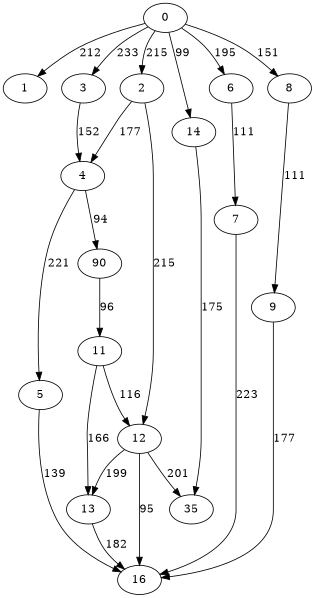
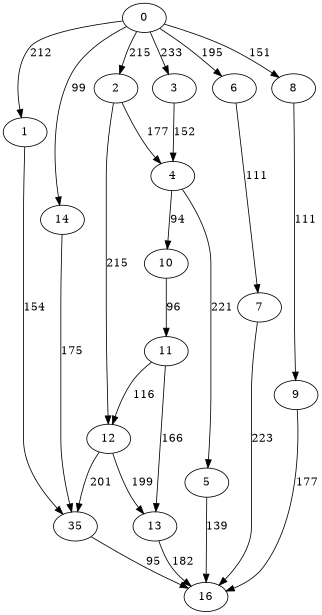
  digraph {
    0
    1
    2
    3
    6
    8
    14
    n8 [label=35]
    4
    12
    7
    9
    16
    5
-   10 [label=90]
+   10
    13
    11
    0 -> 1 [label=212]
    0 -> 2 [label=215]
    0 -> 3 [label=233]
    0 -> 6 [label=195]
    0 -> 8 [label=151]
    0 -> 14 [label=99]
+   1 -> n8 [label=154]
    2 -> 4 [label=177]
    2 -> 12 [label=215]
    3 -> 4 [label=152]
    6 -> 7 [label=111]
    8 -> 9 [label=111]
    14 -> n8 [label=175]
-   12 -> 16 [label=95]
+   n8 -> 16 [label=95]
    4 -> 5 [label=221]
    4 -> 10 [label=94]
    12 -> n8 [label=201]
    12 -> 13 [label=199]
    7 -> 16 [label=223]
    9 -> 16 [label=177]
    5 -> 16 [label=139]
    10 -> 11 [label=96]
    13 -> 16 [label=182]
    11 -> 12 [label=116]
    11 -> 13 [label=166]
  }
